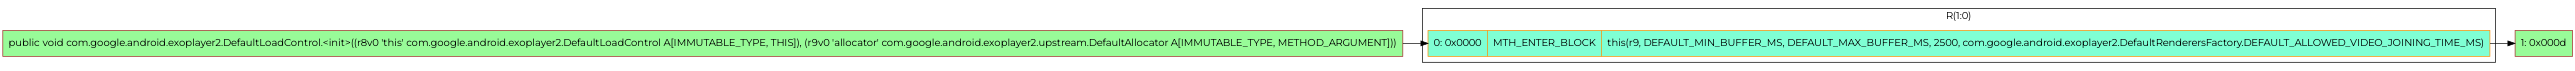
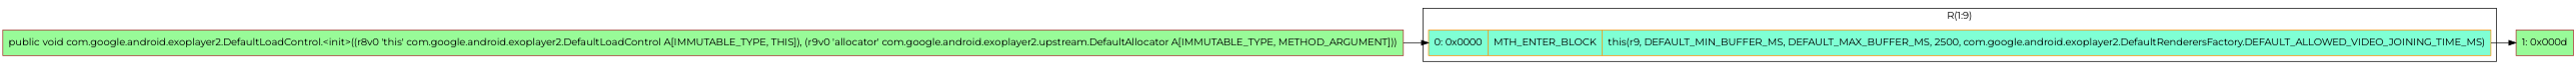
  digraph {
    rankdir=LR
    fontname=Montserrat
    node [color=brown shape=record style=filled fillcolor=palegreen fontname=Montserrat]
    edge [fontname=Montserrat]
    n1 [color=darkorange label="{0\:\ 0x0000|MTH_ENTER_BLOCK\l|this(r9, DEFAULT_MIN_BUFFER_MS, DEFAULT_MAX_BUFFER_MS, 2500, com.google.android.exoplayer2.DefaultRenderersFactory.DEFAULT_ALLOWED_VIDEO_JOINING_TIME_MS)\l}" fillcolor=aquamarine]
    n2 [label="{1\:\ 0x000d}"]
    n3 [label="{public void com.google.android.exoplayer2.DefaultLoadControl.\<init\>((r8v0 'this' com.google.android.exoplayer2.DefaultLoadControl A[IMMUTABLE_TYPE, THIS]), (r9v0 'allocator' com.google.android.exoplayer2.upstream.DefaultAllocator A[IMMUTABLE_TYPE, METHOD_ARGUMENT])) }"]
    subgraph cluster_1 {
-     label="R(1:0)"
+     label="R(1:9)"
      n1
    }
    n1 -> n2
    n3 -> n1
  }
